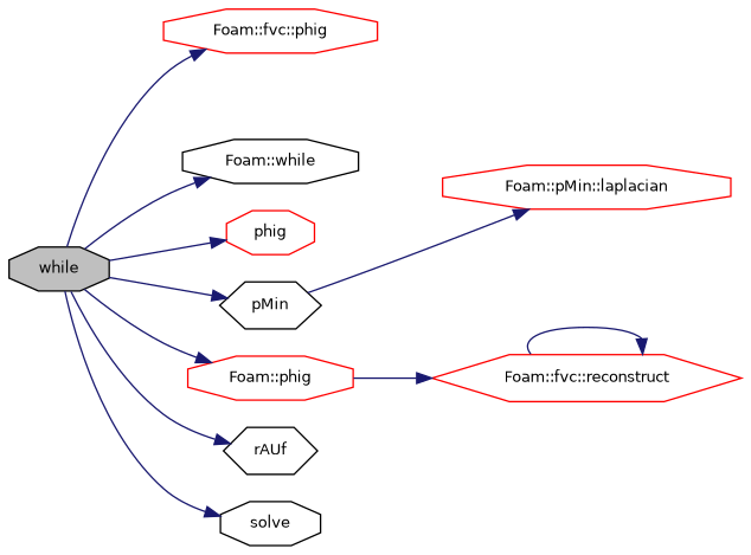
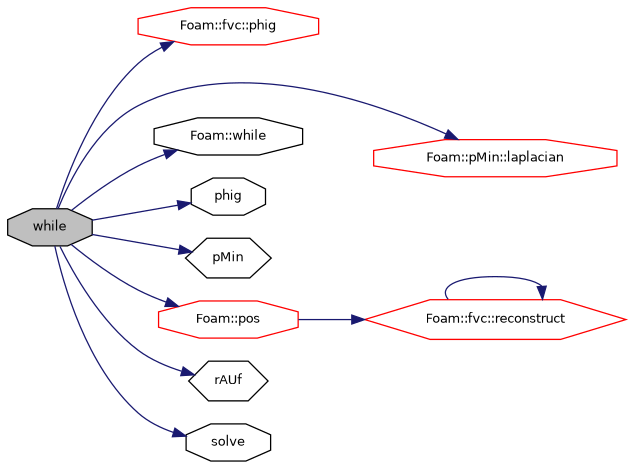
  digraph {
    rankdir=LR
    node [color=black fontname=Helvetica fontsize=10 shape=octagon]
    edge [color=midnightblue fontname=Helvetica fontsize=10 labelfontname=Helvetica labelfontsize=10 style=solid]
    n1 [fillcolor=grey75 fontcolor=black height=0.2 label=while style=filled width=0.4]
    n2 [color=red height=0.2 label="Foam::fvc::phig" width=0.4]
    n3 [color=red height=0.2 label="Foam::pMin::laplacian" width=0.4]
    n4 [height=0.2 label="Foam::while" width=0.4]
-   n5 [color=red height=0.2 label=phig width=0.4]
+   n5 [height=0.2 label=phig width=0.4]
    n6 [height=0.2 label=pMin shape=hexagon width=0.4]
-   n7 [color=red height=0.2 label="Foam::phig" width=0.4]
+   n7 [color=red height=0.2 label="Foam::pos" width=0.4]
    n8 [height=0.2 label=rAUf shape=hexagon width=0.4]
    n9 [height=0.2 label=solve width=0.4]
    n10 [color=red height=0.2 label="Foam::fvc::reconstruct" shape=hexagon width=0.4]
    n1 -> n2
-   n6 -> n3
+   n1 -> n3
    n1 -> n4
    n1 -> n5
    n1 -> n6
    n1 -> n7
    n1 -> n8
    n1 -> n9
    n7 -> n10
    n10 -> n10
  }
